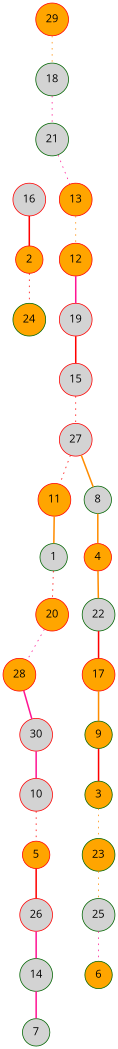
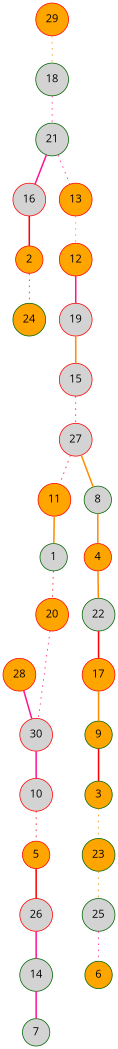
  graph {
    fontname="Open Sans"
    rankdir=UD
    splines=line
    node [color=red fillcolor=orange fontname="Open Sans" shape=circle style=filled]
    edge [color=deeppink fontname="Open Sans" style=bold]
    n1 [label=29]
    n2 [color=darkgreen fillcolor=lightgrey label=18]
    n3 [color=darkgreen fillcolor=lightgrey label=21]
    n4 [fillcolor=lightgrey label=16]
    n5 [label=13]
    n6 [label=2]
    n7 [label=12]
    n8 [color=darkgreen label=24]
    n9 [fillcolor=lightgrey label=19]
    n10 [fillcolor=lightgrey label=15]
    n11 [fillcolor=lightgrey label=27]
    n12 [label=11]
    n13 [color=darkgreen fillcolor=lightgrey label=8]
    n14 [color=darkgreen fillcolor=lightgrey label=1]
    n15 [label=4]
    n16 [label=20]
    n17 [label=28]
    n18 [fillcolor=lightgrey label=30]
    n19 [fillcolor=lightgrey label=10]
    n20 [label=5]
    n21 [fillcolor=lightgrey label=26]
    n22 [color=darkgreen fillcolor=lightgrey label=14]
    n23 [color=darkgreen fillcolor=lightgrey label=7]
    n24 [color=darkgreen fillcolor=lightgrey label=22]
    n25 [label=17]
    n26 [color=darkgreen label=9]
    n27 [color=darkgreen label=3]
    n28 [color=darkgreen label=23]
    n29 [color=darkgreen fillcolor=lightgrey label=25]
    n30 [color=darkgreen label=6]
    n1 -- n2 [color=darkorange style=dotted]
    n2 -- n3 [style=dotted]
+   n3 -- n4
    n3 -- n5 [style=dotted]
    n4 -- n6 [color=red]
    n5 -- n7 [color=darkorange style=dotted]
    n6 -- n8 [color=red style=dotted]
    n7 -- n9
-   n9 -- n10 [color=red]
+   n9 -- n10 [color=darkorange]
    n10 -- n11 [color=red style=dotted]
    n11 -- n12 [color=red style=dotted]
    n11 -- n13 [color=darkorange]
    n12 -- n14 [color=darkorange]
    n13 -- n15 [color=darkorange]
    n14 -- n16 [color=red style=dotted]
    n15 -- n24 [color=darkorange]
-   n16 -- n17 [style=dotted]
+   n16 -- n18 [style=dotted]
    n17 -- n18
    n18 -- n19
    n19 -- n20 [color=red style=dotted]
    n20 -- n21 [color=red]
    n21 -- n22
    n22 -- n23
    n24 -- n25 [color=red]
    n25 -- n26 [color=darkorange]
    n26 -- n27 [color=red]
    n27 -- n28 [color=darkorange style=dotted]
    n28 -- n29 [color=darkorange style=dotted]
    n29 -- n30 [style=dotted]
  }
